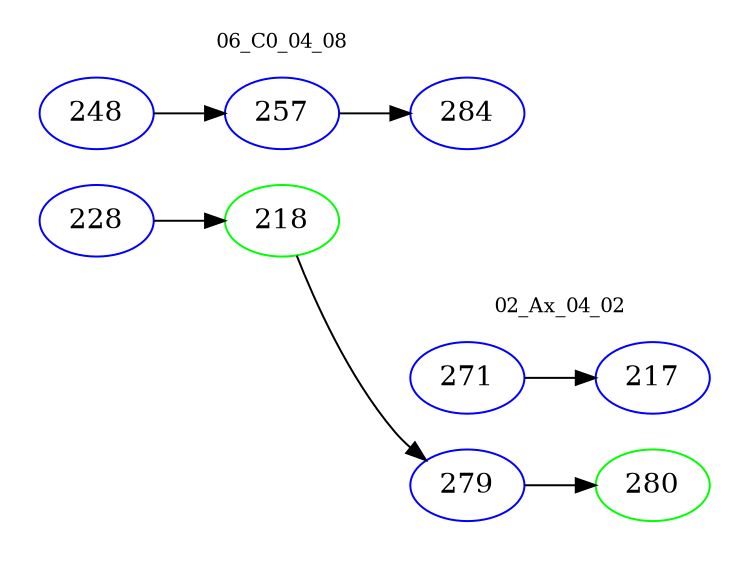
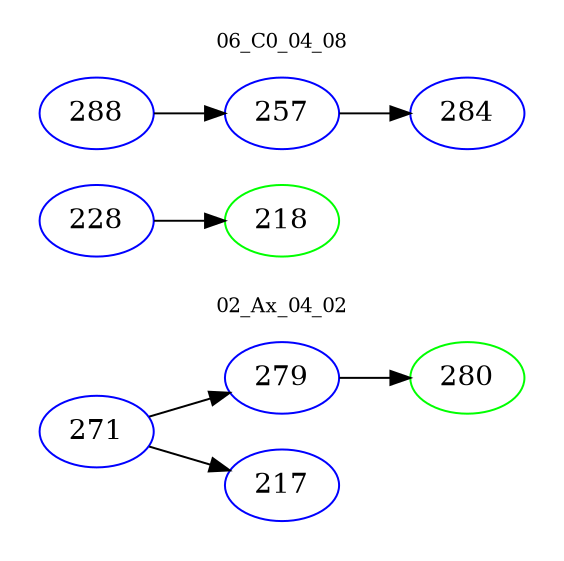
  digraph {
    rankdir=LR
    node [color=blue]
    edge [color=black]
    n1 [label=271]
    n2 [label=217]
    n3 [label=279]
    n4 [color=green label=280]
-   n5 [label=248]
+   n5 [label=288]
    n6 [label=228]
    n7 [label=257]
    n8 [color=green label=218]
    n9 [label=284]
    subgraph cluster_1 {
      color=white
      fontsize=10
      label="02_Ax_04_02"
      n1
      n2
      n3
      n4
    }
    subgraph cluster_2 {
      color=white
      fontsize=10
      label="06_C0_04_08"
      n5
      n6
      n7
      n8
      n9
    }
    n1 -> n2
-   n8 -> n3
+   n1 -> n3
    n3 -> n4
    n5 -> n7
    n6 -> n8
    n7 -> n9
  }
